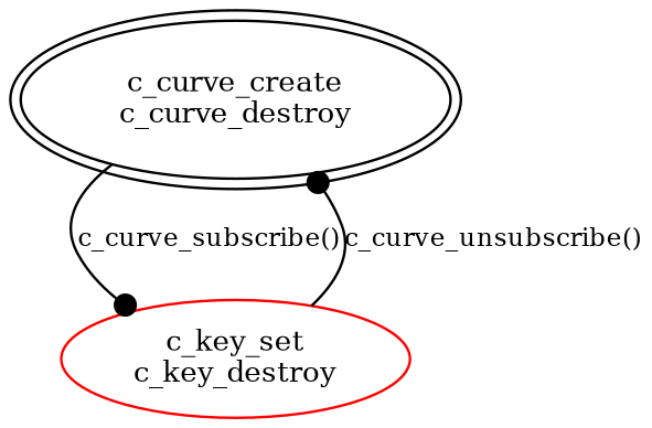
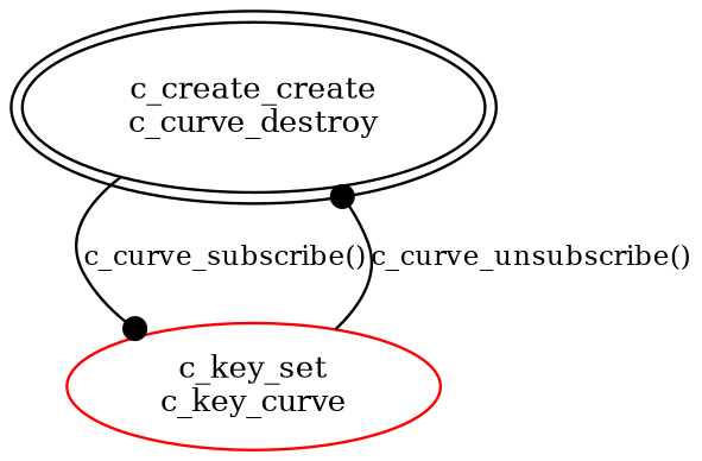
  digraph {
    node [fontsize=11 shape=ellipse]
    edge [fontsize=10 arrowhead=dot]
-   n1 [label="c_curve_create\nc_curve_destroy" peripheries=2 color=black]
-   n2 [label="c_key_set\nc_key_destroy" color=red]
+   n1 [label="c_create_create\nc_curve_destroy" peripheries=2 color=black]
+   n2 [label="c_key_set\nc_key_curve" color=red]
    n1 -> n2 [label="c_curve_subscribe()"]
    n2 -> n1 [label="c_curve_unsubscribe()"]
  }
